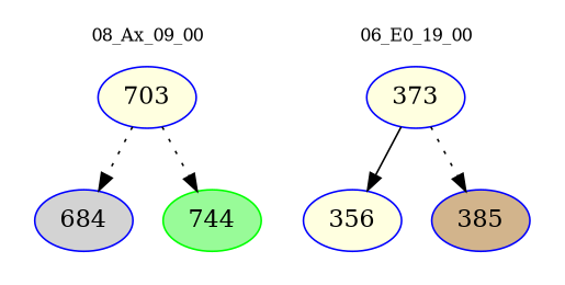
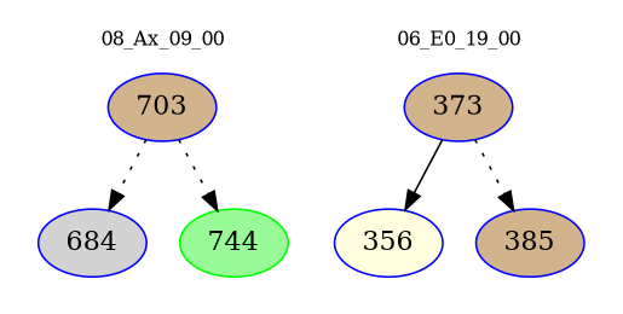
  digraph {
    node [color=blue fillcolor=tan style=filled]
    edge [color=black style=dotted]
-   n1 [fillcolor=lightyellow label=703]
+   n1 [label=703]
    n2 [fillcolor=lightgrey label=684]
    n3 [color=green fillcolor=palegreen label=744]
-   n4 [fillcolor=lightyellow label=373]
+   n4 [label=373]
    n5 [fillcolor=lightyellow label=356]
    n6 [label=385]
    subgraph cluster_1 {
      color=white
      fontsize=10
      label="08_Ax_09_00"
      n1
      n2
      n3
    }
    subgraph cluster_2 {
      color=white
      fontsize=10
      label="06_E0_19_00"
      n4
      n5
      n6
    }
    n1 -> n2
    n1 -> n3
    n4 -> n5 [style=solid]
    n4 -> n6
  }
